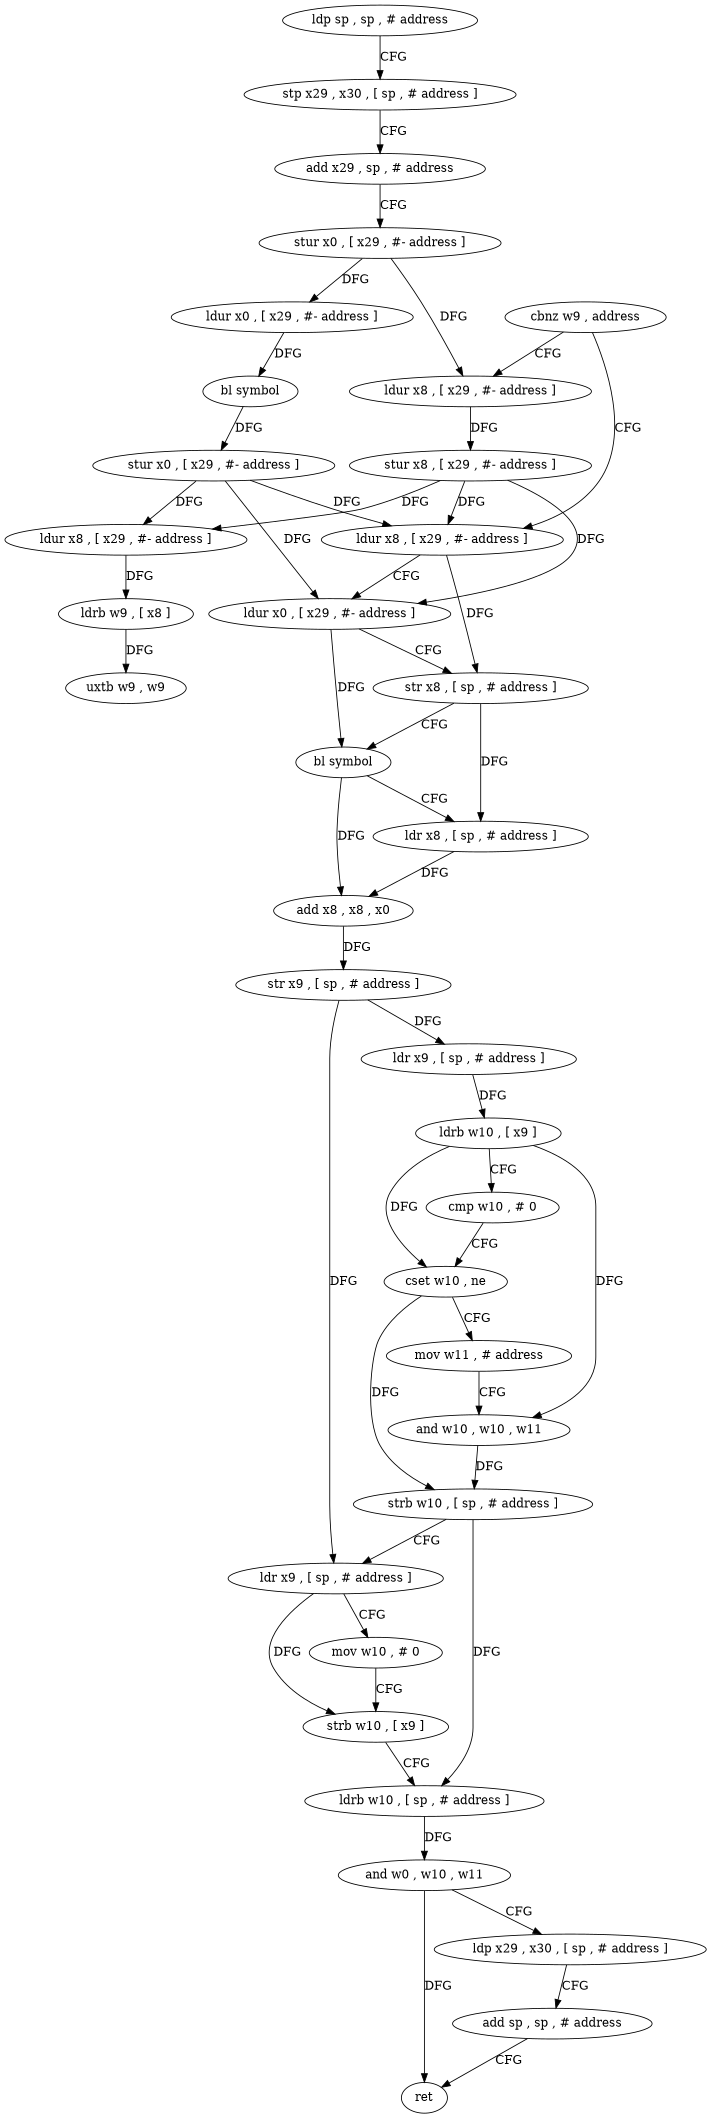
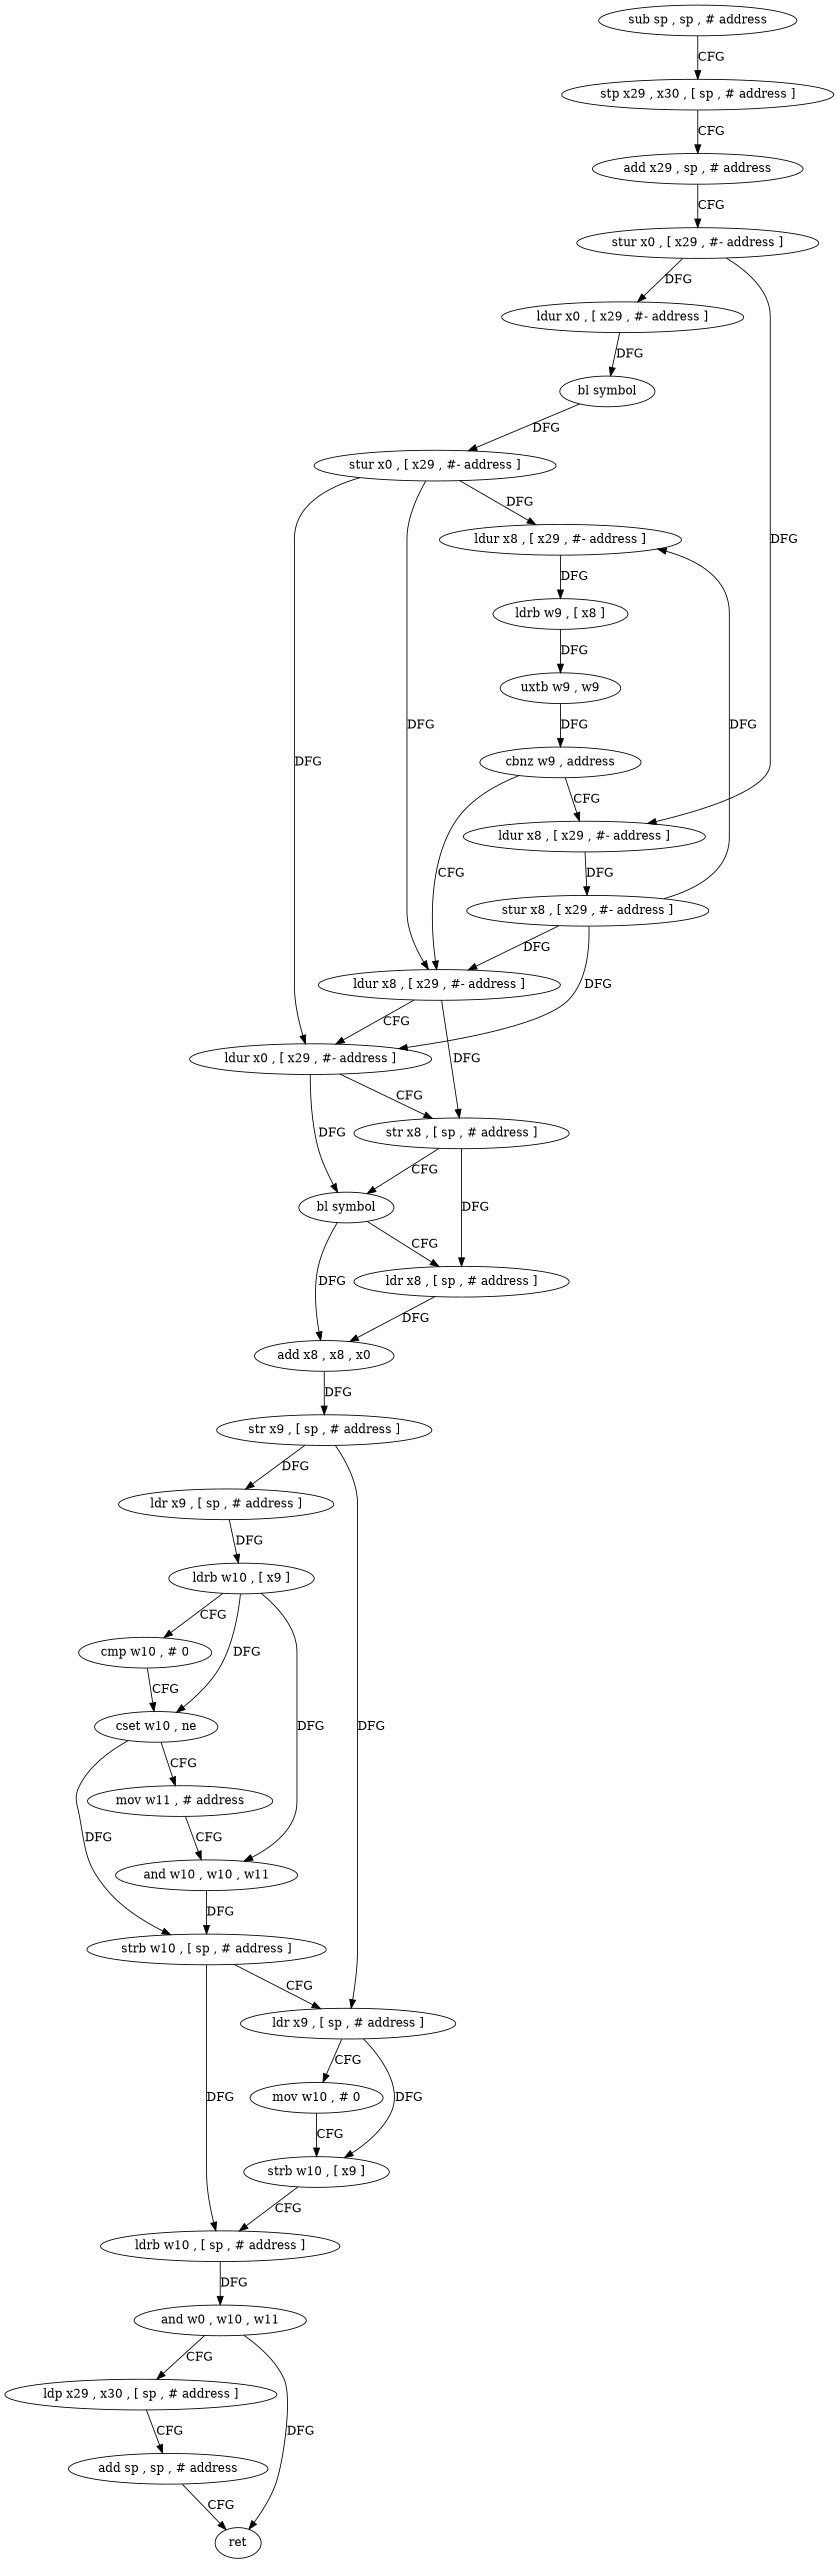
  digraph {
-   n1 [label="ldp sp , sp , # address"]
+   n1 [label="sub sp , sp , # address"]
    n2 [label="stp x29 , x30 , [ sp , # address ]"]
    n3 [label="add x29 , sp , # address"]
    n4 [label="stur x0 , [ x29 , #- address ]"]
    n5 [label="ldur x0 , [ x29 , #- address ]"]
    n6 [label="ldur x8 , [ x29 , #- address ]"]
    n7 [label="bl symbol"]
    n8 [label="stur x8 , [ x29 , #- address ]"]
    n9 [label="stur x0 , [ x29 , #- address ]"]
    n10 [label="ldur x8 , [ x29 , #- address ]"]
    n11 [label="ldur x8 , [ x29 , #- address ]"]
    n12 [label="ldur x0 , [ x29 , #- address ]"]
    n13 [label="ldrb w9 , [ x8 ]"]
    n14 [label="str x8 , [ sp , # address ]"]
    n15 [label="bl symbol"]
    n16 [label="uxtb w9 , w9"]
    n17 [label="cbnz w9 , address"]
    n18 [label="ldr x8 , [ sp , # address ]"]
    n19 [label="add x8 , x8 , x0"]
    n20 [label="str x9 , [ sp , # address ]"]
    n21 [label="ldr x9 , [ sp , # address ]"]
    n22 [label="ldr x9 , [ sp , # address ]"]
    n23 [label="ldrb w10 , [ x9 ]"]
    n24 [label="mov w10 , # 0"]
    n25 [label="strb w10 , [ x9 ]"]
    n26 [label="cmp w10 , # 0"]
    n27 [label="cset w10 , ne"]
    n28 [label="and w10 , w10 , w11"]
    n29 [label="mov w11 , # address"]
    n30 [label="strb w10 , [ sp , # address ]"]
    n31 [label="ldrb w10 , [ sp , # address ]"]
    n32 [label="and w0 , w10 , w11"]
    n33 [label="ldp x29 , x30 , [ sp , # address ]"]
    n34 [label=ret]
    n35 [label="add sp , sp , # address"]
    n1 -> n2 [label=CFG]
    n2 -> n3 [label=CFG]
    n3 -> n4 [label=CFG]
    n4 -> n5 [label=DFG]
    n4 -> n6 [label=DFG]
    n5 -> n7 [label=DFG]
    n6 -> n8 [label=DFG]
    n7 -> n9 [label=DFG]
    n8 -> n10 [label=DFG]
    n8 -> n11 [label=DFG]
    n8 -> n12 [label=DFG]
    n9 -> n10 [label=DFG]
    n9 -> n11 [label=DFG]
    n9 -> n12 [label=DFG]
    n10 -> n13 [label=DFG]
    n11 -> n12 [label=CFG]
    n11 -> n14 [label=DFG]
    n12 -> n14 [label=CFG]
    n12 -> n15 [label=DFG]
    n13 -> n16 [label=DFG]
    n14 -> n15 [label=CFG]
    n14 -> n18 [label=DFG]
    n15 -> n18 [label=CFG]
    n15 -> n19 [label=DFG]
+   n16 -> n17 [label=DFG]
    n17 -> n6 [label=CFG]
    n17 -> n11 [label=CFG]
    n18 -> n19 [label=DFG]
    n19 -> n20 [label=DFG]
    n20 -> n21 [label=DFG]
    n20 -> n22 [label=DFG]
    n21 -> n23 [label=DFG]
    n22 -> n24 [label=CFG]
    n22 -> n25 [label=DFG]
    n23 -> n26 [label=CFG]
    n23 -> n27 [label=DFG]
    n23 -> n28 [label=DFG]
    n24 -> n25 [label=CFG]
    n25 -> n31 [label=CFG]
    n26 -> n27 [label=CFG]
    n27 -> n29 [label=CFG]
    n27 -> n30 [label=DFG]
    n28 -> n30 [label=DFG]
    n29 -> n28 [label=CFG]
    n30 -> n22 [label=CFG]
    n30 -> n31 [label=DFG]
    n31 -> n32 [label=DFG]
    n32 -> n33 [label=CFG]
    n32 -> n34 [label=DFG]
    n33 -> n35 [label=CFG]
    n35 -> n34 [label=CFG]
  }
